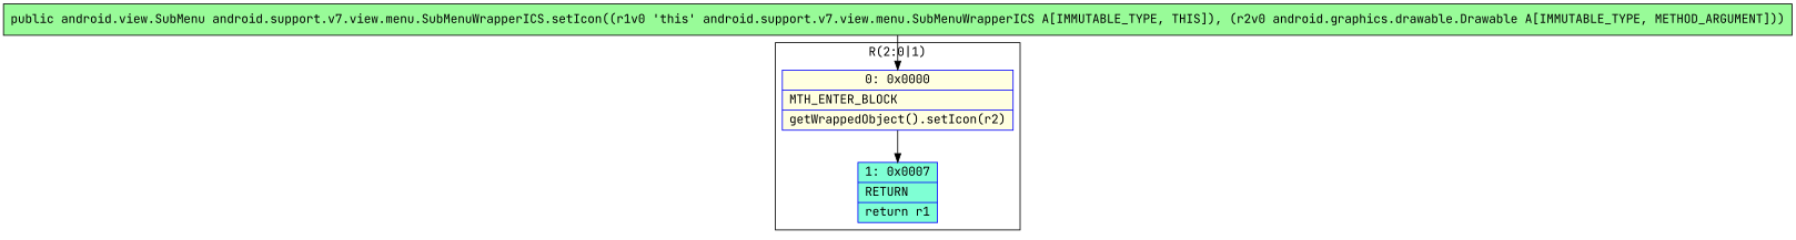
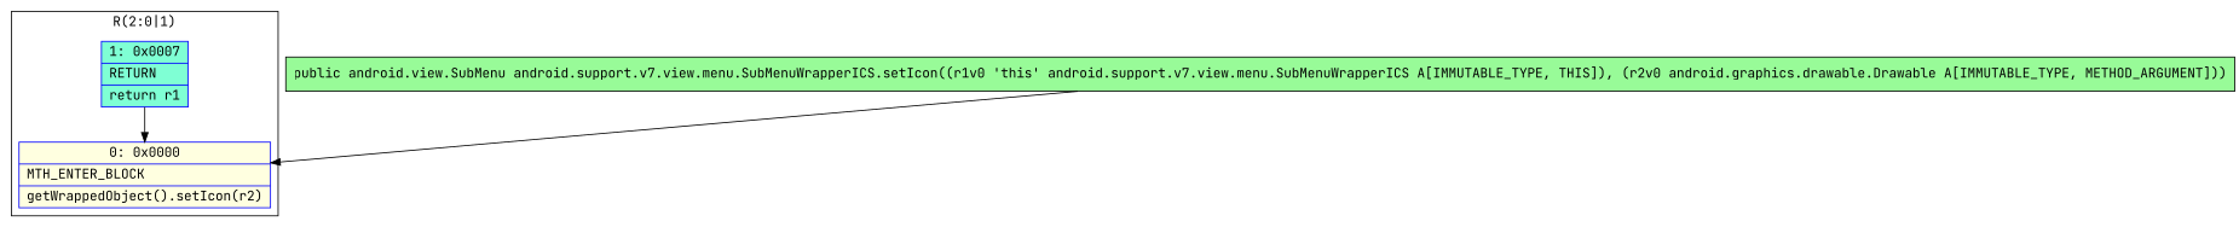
  digraph {
    fontname="JetBrains Mono"
    node [color=blue shape=record style=filled fontname="JetBrains Mono"]
    edge [fontname="JetBrains Mono"]
    n1 [label="{0\:\ 0x0000|MTH_ENTER_BLOCK\l|getWrappedObject().setIcon(r2)\l}" fillcolor=lightyellow]
    n2 [label="{1\:\ 0x0007|RETURN\l|return r1\l}" fillcolor=aquamarine]
    n3 [label="{public android.view.SubMenu android.support.v7.view.menu.SubMenuWrapperICS.setIcon((r1v0 'this' android.support.v7.view.menu.SubMenuWrapperICS A[IMMUTABLE_TYPE, THIS]), (r2v0 android.graphics.drawable.Drawable A[IMMUTABLE_TYPE, METHOD_ARGUMENT])) }" fillcolor=palegreen color=""]
    subgraph cluster_1 {
      label="R(2:0|1)"
      n1
      n2
    }
-   n1 -> n2
+   n2 -> n1
    n3 -> n1
  }
